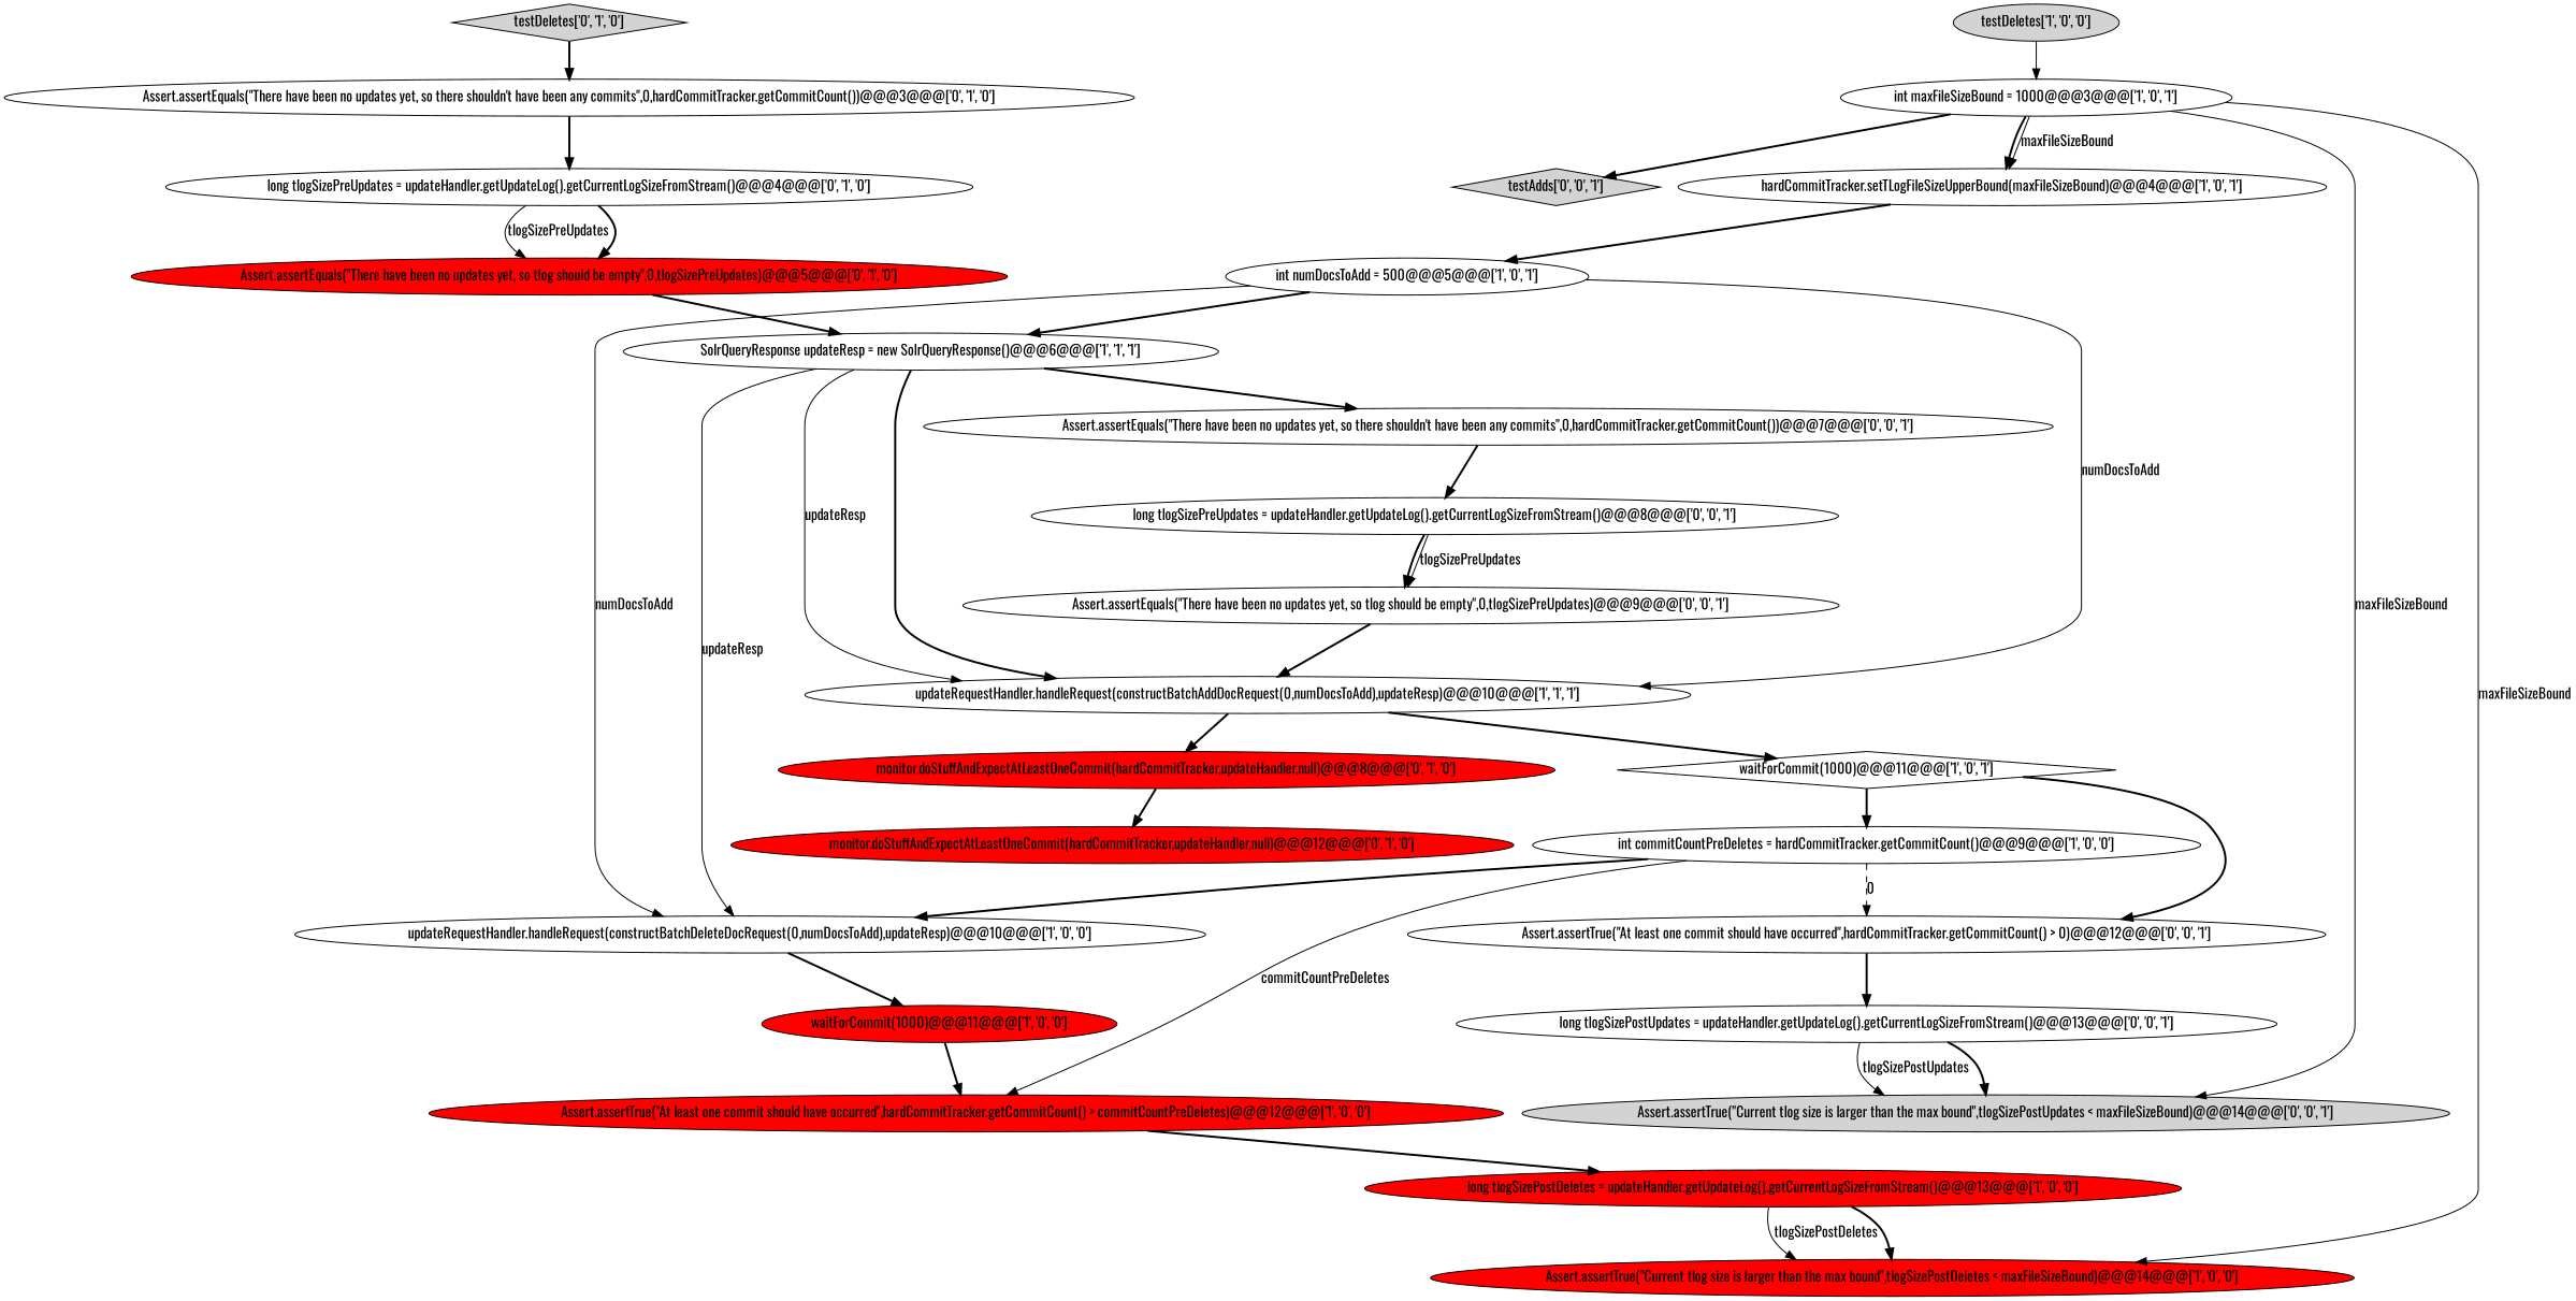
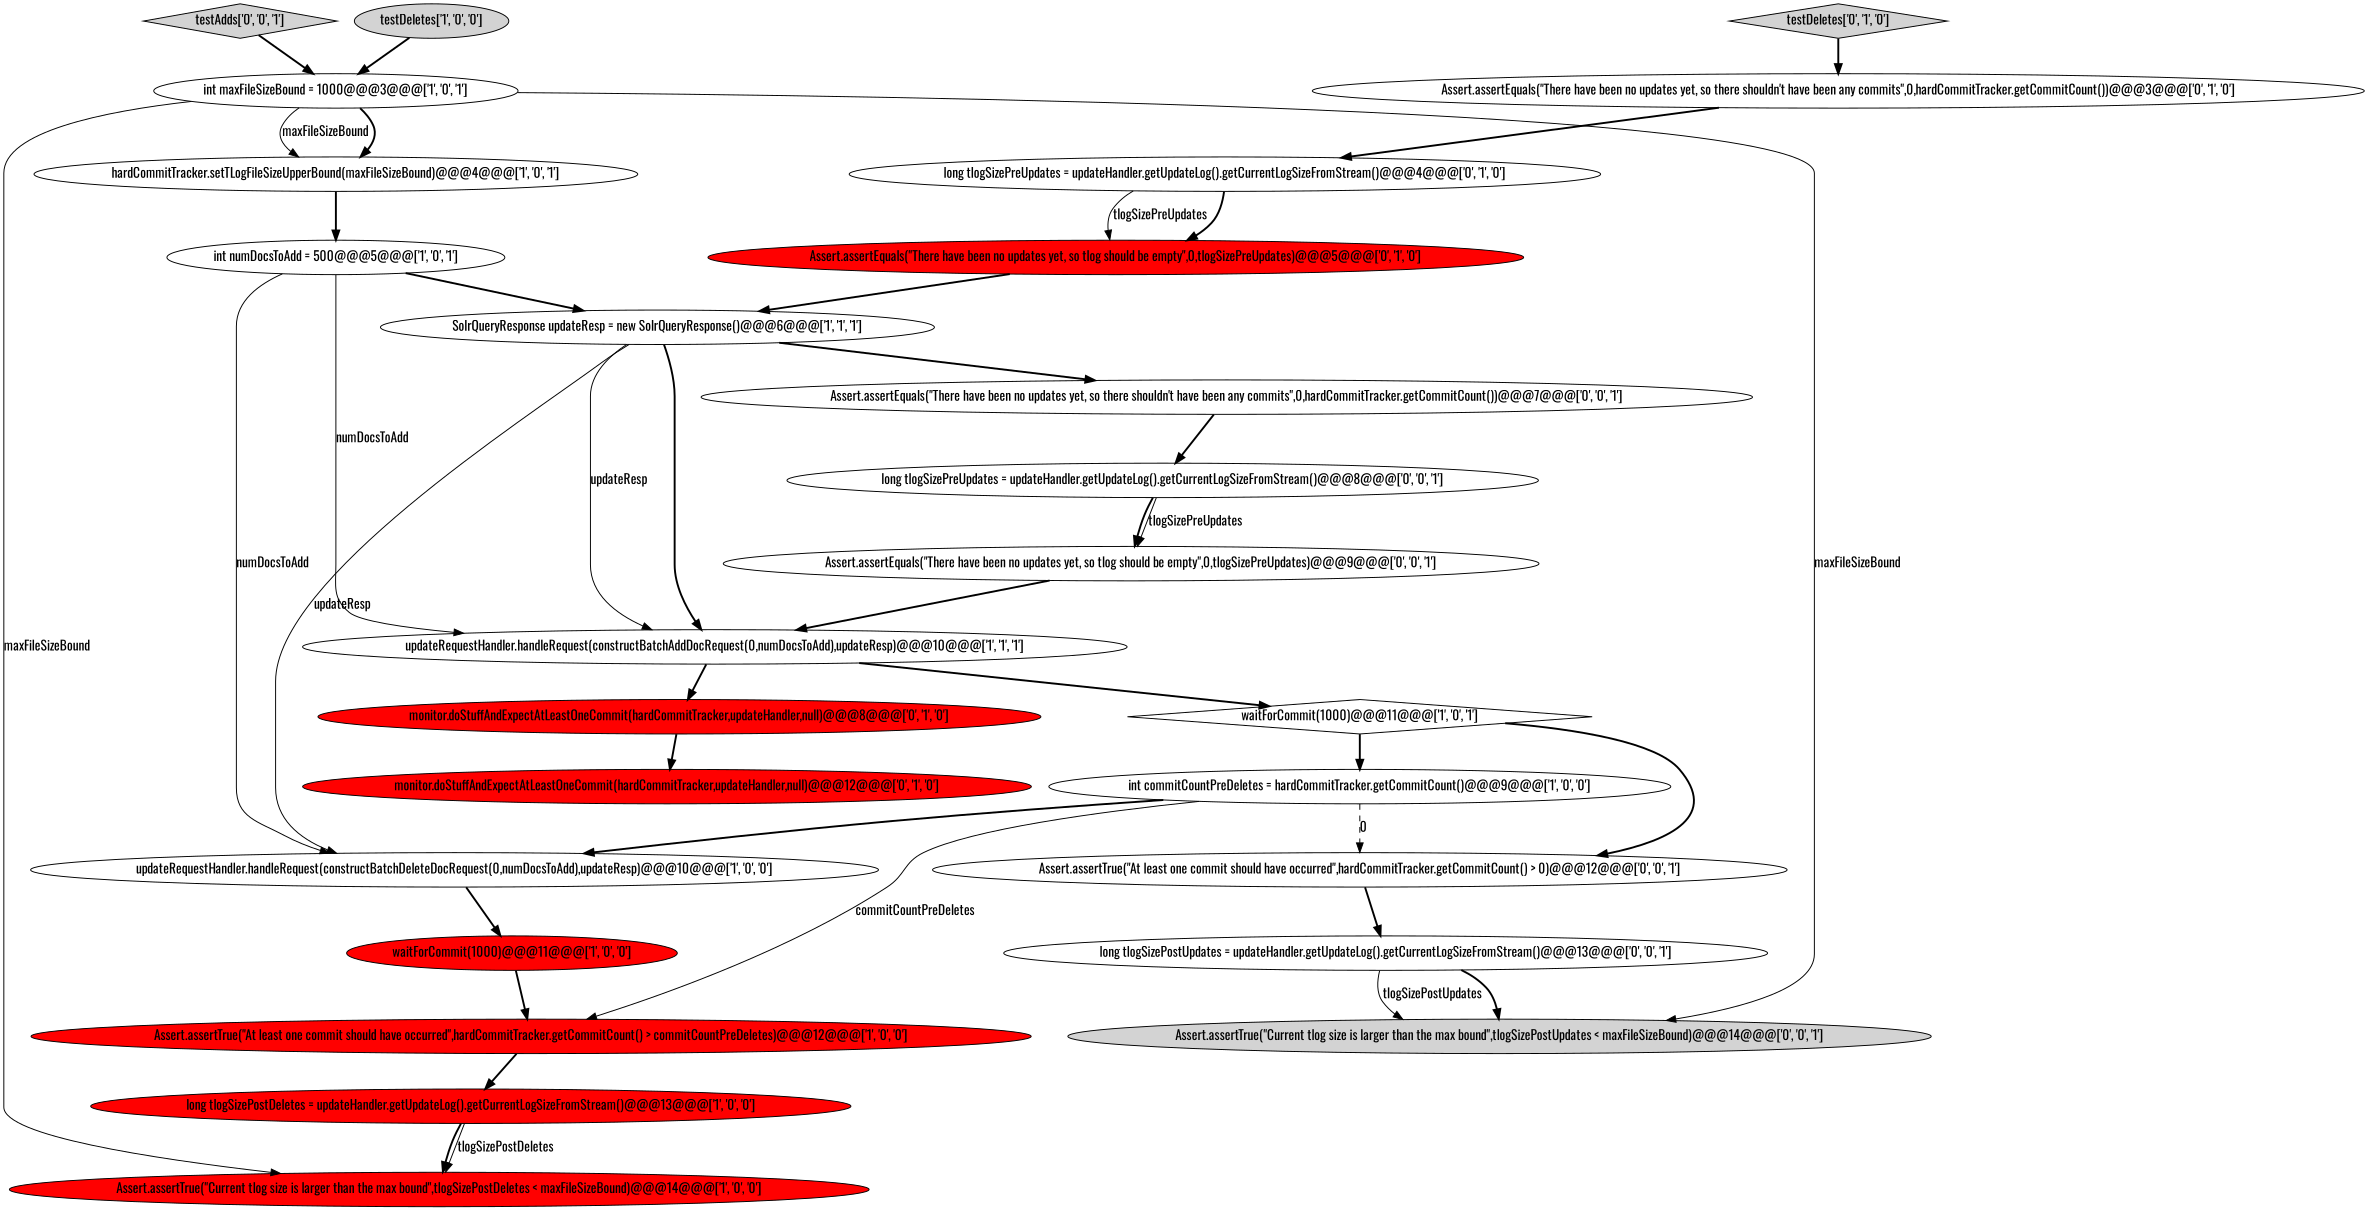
  digraph {
    fontname=Oswald
    node [fillcolor=white fontname=Oswald shape=ellipse style=filled]
    edge [fontname=Oswald style=bold]
    n1 [label="int numDocsToAdd = 500@@@5@@@['1', '0', '1']"]
    n2 [label="updateRequestHandler.handleRequest(constructBatchAddDocRequest(0,numDocsToAdd),updateResp)@@@10@@@['1', '1', '1']"]
    n3 [label="SolrQueryResponse updateResp = new SolrQueryResponse()@@@6@@@['1', '1', '1']"]
    n4 [label="updateRequestHandler.handleRequest(constructBatchDeleteDocRequest(0,numDocsToAdd),updateResp)@@@10@@@['1', '0', '0']"]
    n5 [label="waitForCommit(1000)@@@11@@@['1', '0', '1']" shape=diamond]
    n6 [fillcolor=red label="monitor.doStuffAndExpectAtLeastOneCommit(hardCommitTracker,updateHandler,null)@@@8@@@['0', '1', '0']"]
    n7 [label="Assert.assertEquals(\"There have been no updates yet, so there shouldn't have been any commits\",0,hardCommitTracker.getCommitCount())@@@7@@@['0', '0', '1']"]
    n8 [fillcolor=red label="waitForCommit(1000)@@@11@@@['1', '0', '0']"]
    n9 [label="int commitCountPreDeletes = hardCommitTracker.getCommitCount()@@@9@@@['1', '0', '0']"]
    n10 [label="Assert.assertTrue(\"At least one commit should have occurred\",hardCommitTracker.getCommitCount() > 0)@@@12@@@['0', '0', '1']"]
    n11 [fillcolor=red label="monitor.doStuffAndExpectAtLeastOneCommit(hardCommitTracker,updateHandler,null)@@@12@@@['0', '1', '0']"]
    n12 [label="Assert.assertEquals(\"There have been no updates yet, so there shouldn't have been any commits\",0,hardCommitTracker.getCommitCount())@@@3@@@['0', '1', '0']"]
    n13 [label="long tlogSizePreUpdates = updateHandler.getUpdateLog().getCurrentLogSizeFromStream()@@@4@@@['0', '1', '0']"]
    n14 [fillcolor=red label="Assert.assertEquals(\"There have been no updates yet, so tlog should be empty\",0,tlogSizePreUpdates)@@@5@@@['0', '1', '0']"]
    n15 [fillcolor=lightgray label="testDeletes['1', '0', '0']"]
    n16 [label="int maxFileSizeBound = 1000@@@3@@@['1', '0', '1']"]
    n17 [fillcolor=red label="Assert.assertTrue(\"Current tlog size is larger than the max bound\",tlogSizePostDeletes < maxFileSizeBound)@@@14@@@['1', '0', '0']"]
    n18 [fillcolor=lightgray label="Assert.assertTrue(\"Current tlog size is larger than the max bound\",tlogSizePostUpdates < maxFileSizeBound)@@@14@@@['0', '0', '1']"]
    n19 [label="hardCommitTracker.setTLogFileSizeUpperBound(maxFileSizeBound)@@@4@@@['1', '0', '1']"]
    n20 [fillcolor=lightgray label="testAdds['0', '0', '1']" shape=diamond]
    n21 [label="long tlogSizePreUpdates = updateHandler.getUpdateLog().getCurrentLogSizeFromStream()@@@8@@@['0', '0', '1']"]
    n22 [label="Assert.assertEquals(\"There have been no updates yet, so tlog should be empty\",0,tlogSizePreUpdates)@@@9@@@['0', '0', '1']"]
    n23 [fillcolor=red label="Assert.assertTrue(\"At least one commit should have occurred\",hardCommitTracker.getCommitCount() > commitCountPreDeletes)@@@12@@@['1', '0', '0']"]
    n24 [fillcolor=red label="long tlogSizePostDeletes = updateHandler.getUpdateLog().getCurrentLogSizeFromStream()@@@13@@@['1', '0', '0']"]
    n25 [label="long tlogSizePostUpdates = updateHandler.getUpdateLog().getCurrentLogSizeFromStream()@@@13@@@['0', '0', '1']"]
    n26 [fillcolor=lightgray label="testDeletes['0', '1', '0']" shape=diamond]
    n1 -> n2 [label=numDocsToAdd style=solid]
    n1 -> n3
    n1 -> n4 [label=numDocsToAdd style=solid]
    n2 -> n5
    n2 -> n6
    n3 -> n2 [label=updateResp style=solid]
    n3 -> n2
    n3 -> n4 [label=updateResp style=solid]
    n3 -> n7
    n4 -> n8
    n5 -> n9
    n5 -> n10
    n6 -> n11
    n7 -> n21
    n8 -> n23
    n9 -> n4
    n9 -> n10 [label=0 style=dashed]
    n9 -> n23 [label=commitCountPreDeletes style=solid]
    n10 -> n25
    n12 -> n13
    n13 -> n14
    n13 -> n14 [label=tlogSizePreUpdates style=solid]
    n14 -> n3
-   n15 -> n16 [style=solid]
+   n15 -> n16
    n16 -> n17 [label=maxFileSizeBound style=solid]
    n16 -> n18 [label=maxFileSizeBound style=solid]
    n16 -> n19
    n16 -> n19 [label=maxFileSizeBound style=solid]
    n19 -> n1
-   n16 -> n20
+   n20 -> n16
    n21 -> n22
    n21 -> n22 [label=tlogSizePreUpdates style=solid]
    n22 -> n2
    n23 -> n24
    n24 -> n17 [label=tlogSizePostDeletes style=solid]
    n24 -> n17
    n25 -> n18
    n25 -> n18 [label=tlogSizePostUpdates style=solid]
    n26 -> n12
  }
